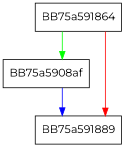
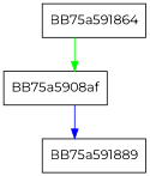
  digraph {
    fontname=Montserrat
    splines=ortho
    node [fontname=Montserrat shape=box]
    edge [fontname=Montserrat]
    n1 [label=BB75a5908af]
    BB75a591864
    BB75a591889
    n1 -> BB75a591889 [color=blue]
    BB75a591864 -> n1 [color=green]
-   BB75a591864 -> BB75a591889 [color=red]
  }
